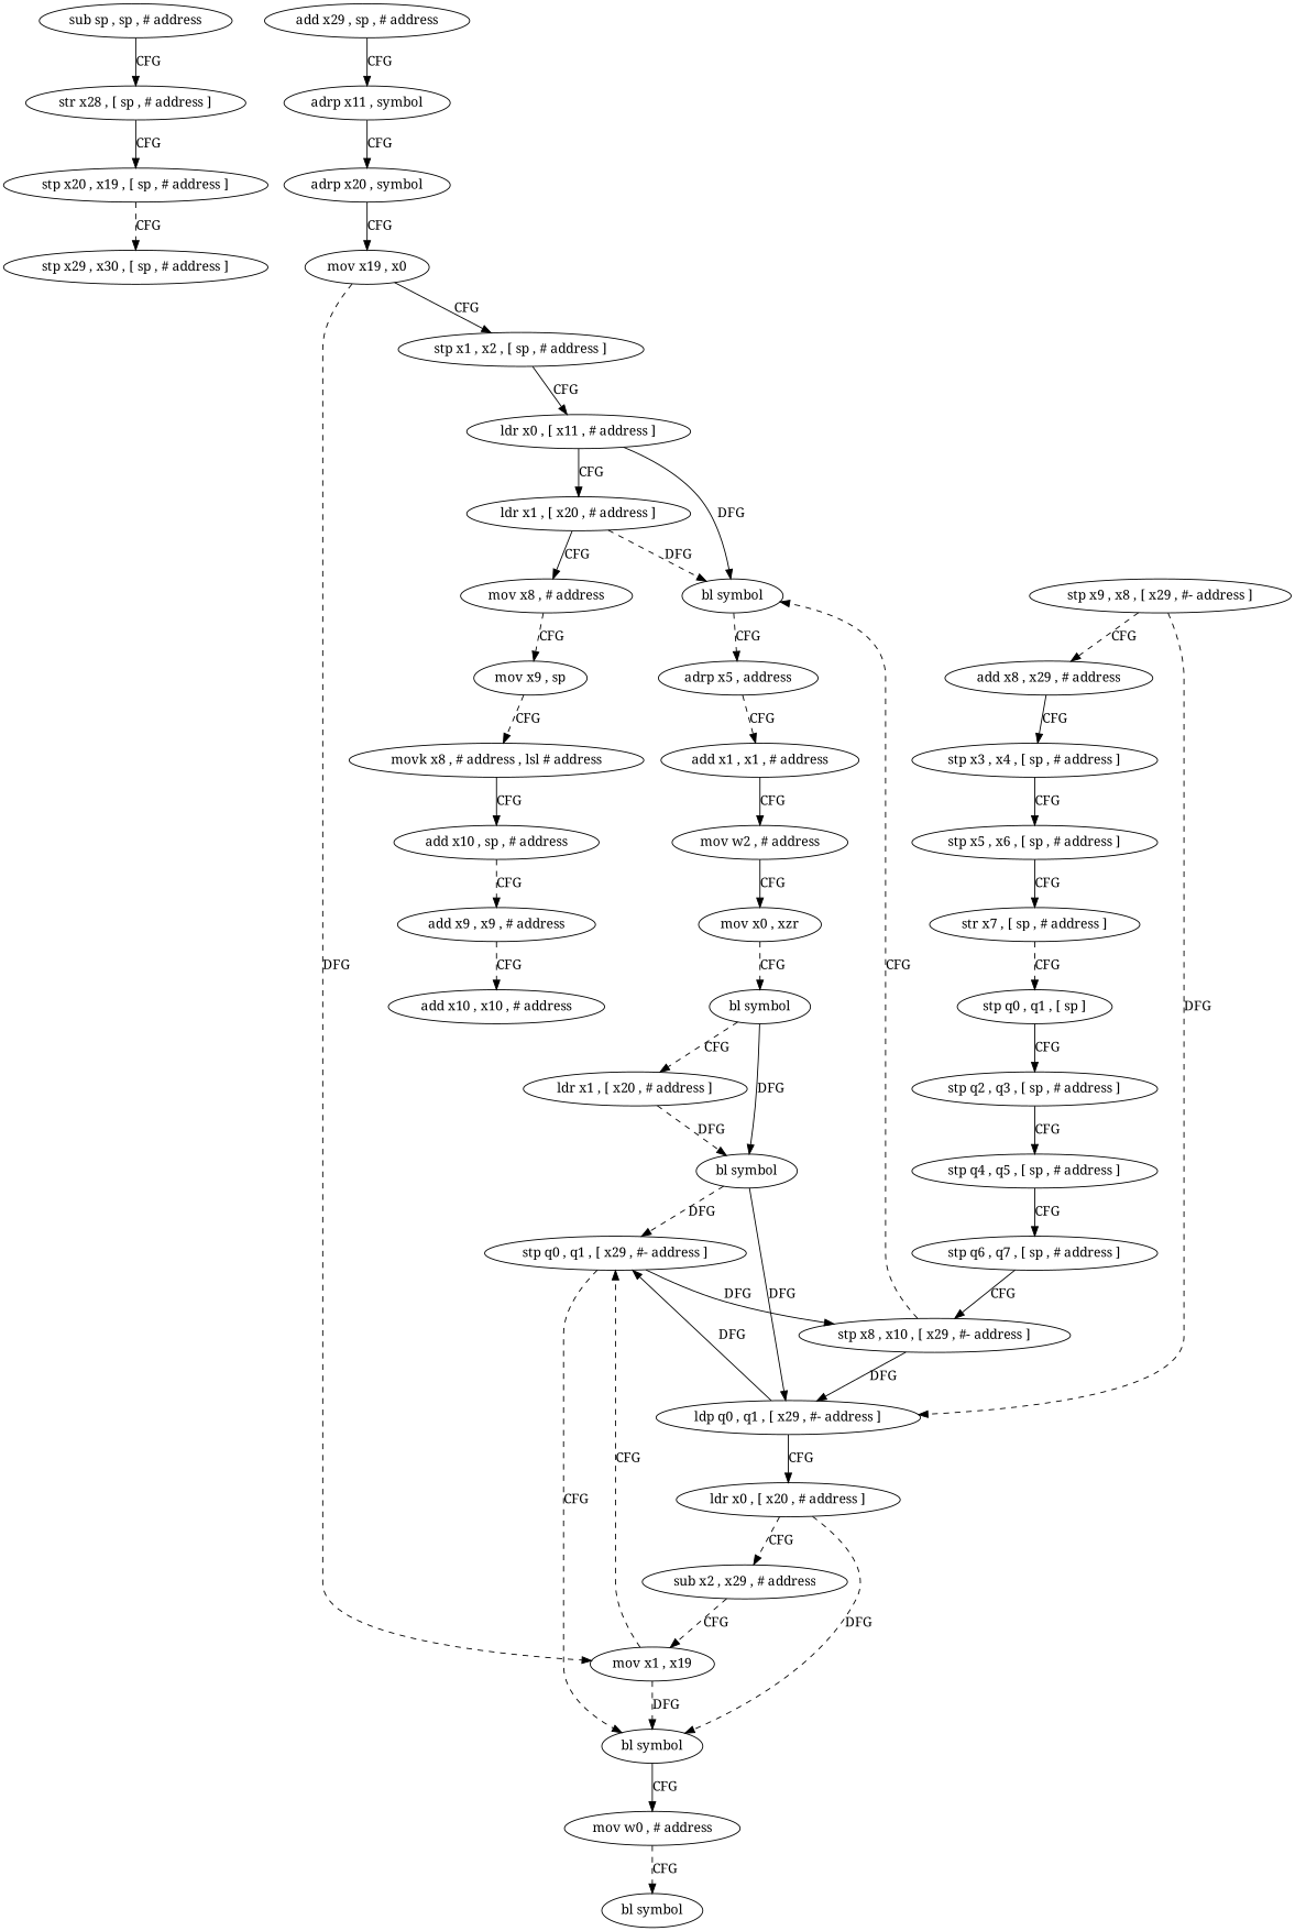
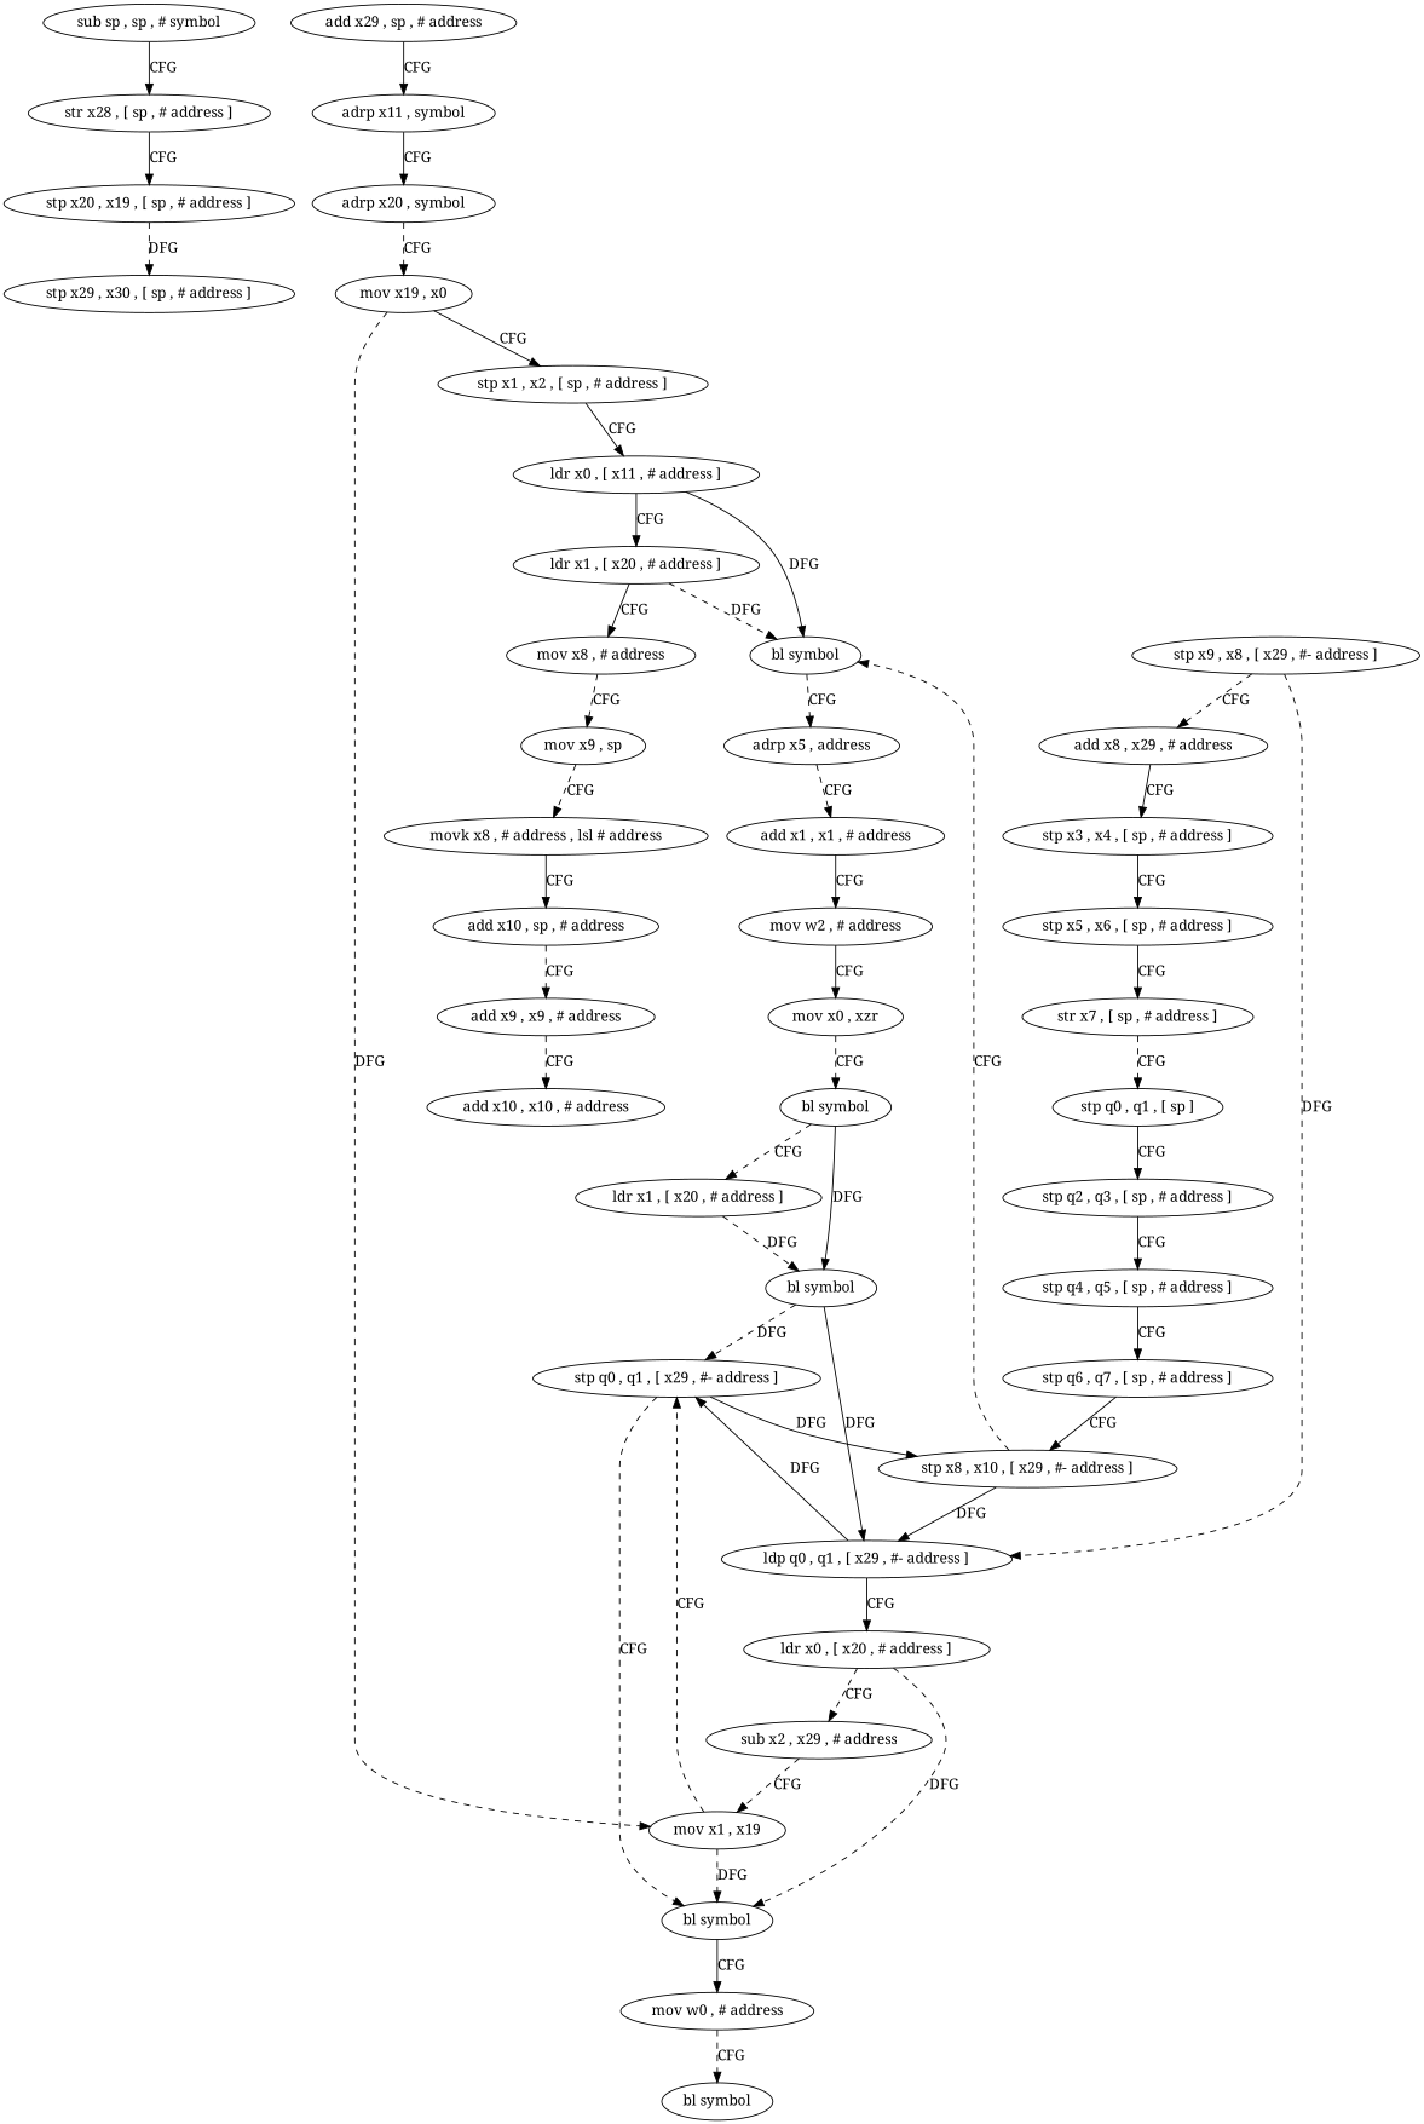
  digraph {
    fontname="Noto Serif"
    node [fontname="Noto Serif"]
    edge [fontname="Noto Serif" style=solid]
-   n1 [label="sub sp , sp , # address"]
+   n1 [label="sub sp , sp , # symbol"]
    n2 [label="str x28 , [ sp , # address ]"]
    n3 [label="stp x20 , x19 , [ sp , # address ]"]
    n4 [label="stp x29 , x30 , [ sp , # address ]"]
    n5 [label="add x29 , sp , # address"]
    n6 [label="adrp x11 , symbol"]
    n7 [label="adrp x20 , symbol"]
    n8 [label="mov x19 , x0"]
    n9 [label="stp x1 , x2 , [ sp , # address ]"]
    n10 [label="mov x1 , x19"]
    n11 [label="ldr x0 , [ x11 , # address ]"]
    n12 [label="stp q0 , q1 , [ x29 , #- address ]"]
    n13 [label="bl symbol"]
    n14 [label="ldr x1 , [ x20 , # address ]"]
    n15 [label="bl symbol"]
    n16 [label="mov x8 , # address"]
    n17 [label="adrp x5 , address"]
    n18 [label="mov x9 , sp"]
    n19 [label="movk x8 , # address , lsl # address"]
    n20 [label="add x10 , sp , # address"]
    n21 [label="add x9 , x9 , # address"]
    n22 [label="add x10 , x10 , # address"]
    n23 [label="stp x9 , x8 , [ x29 , #- address ]"]
    n24 [label="add x8 , x29 , # address"]
    n25 [label="ldp q0 , q1 , [ x29 , #- address ]"]
    n26 [label="stp x3 , x4 , [ sp , # address ]"]
    n27 [label="ldr x0 , [ x20 , # address ]"]
    n28 [label="stp x5 , x6 , [ sp , # address ]"]
    n29 [label="str x7 , [ sp , # address ]"]
    n30 [label="stp q0 , q1 , [ sp ]"]
    n31 [label="stp q2 , q3 , [ sp , # address ]"]
    n32 [label="stp q4 , q5 , [ sp , # address ]"]
    n33 [label="stp q6 , q7 , [ sp , # address ]"]
    n34 [label="stp x8 , x10 , [ x29 , #- address ]"]
    n35 [label="add x1 , x1 , # address"]
    n36 [label="mov w2 , # address"]
    n37 [label="mov x0 , xzr"]
    n38 [label="bl symbol"]
    n39 [label="ldr x1 , [ x20 , # address ]"]
    n40 [label="bl symbol"]
    n41 [label="sub x2 , x29 , # address"]
    n42 [label="mov w0 , # address"]
    n43 [label="bl symbol"]
    n1 -> n2 [label=CFG]
    n2 -> n3 [label=CFG]
-   n3 -> n4 [label=CFG style=dashed]
+   n3 -> n4 [label=DFG style=dashed]
    n5 -> n6 [label=CFG]
    n6 -> n7 [label=CFG]
-   n7 -> n8 [label=CFG]
+   n7 -> n8 [label=CFG style=dashed]
    n8 -> n9 [label=CFG]
    n8 -> n10 [label=DFG style=dashed]
    n9 -> n11 [label=CFG]
    n10 -> n12 [label=CFG style=dashed]
    n10 -> n13 [label=DFG style=dashed]
    n11 -> n14 [label=CFG]
    n11 -> n15 [label=DFG]
    n12 -> n13 [label=CFG style=dashed]
    n12 -> n34 [label=DFG]
    n13 -> n42 [label=CFG]
    n14 -> n15 [label=DFG style=dashed]
    n14 -> n16 [label=CFG]
    n15 -> n17 [label=CFG style=dashed]
    n16 -> n18 [label=CFG style=dashed]
    n17 -> n35 [label=CFG style=dashed]
    n18 -> n19 [label=CFG style=dashed]
    n19 -> n20 [label=CFG]
    n20 -> n21 [label=CFG style=dashed]
    n21 -> n22 [label=CFG style=dashed]
    n23 -> n24 [label=CFG style=dashed]
    n23 -> n25 [label=DFG style=dashed]
    n24 -> n26 [label=CFG]
    n25 -> n12 [label=DFG]
    n25 -> n27 [label=CFG]
    n26 -> n28 [label=CFG]
    n27 -> n13 [label=DFG style=dashed]
    n27 -> n41 [label=CFG style=dashed]
    n28 -> n29 [label=CFG]
    n29 -> n30 [label=CFG style=dashed]
    n30 -> n31 [label=CFG]
    n31 -> n32 [label=CFG]
    n32 -> n33 [label=CFG]
    n33 -> n34 [label=CFG]
    n34 -> n15 [label=CFG style=dashed]
    n34 -> n25 [label=DFG]
    n35 -> n36 [label=CFG]
    n36 -> n37 [label=CFG]
    n37 -> n38 [label=CFG style=dashed]
    n38 -> n39 [label=CFG style=dashed]
    n38 -> n40 [label=DFG]
    n39 -> n40 [label=DFG style=dashed]
    n40 -> n12 [label=DFG style=dashed]
    n40 -> n25 [label=DFG]
    n41 -> n10 [label=CFG style=dashed]
    n42 -> n43 [label=CFG style=dashed]
  }
